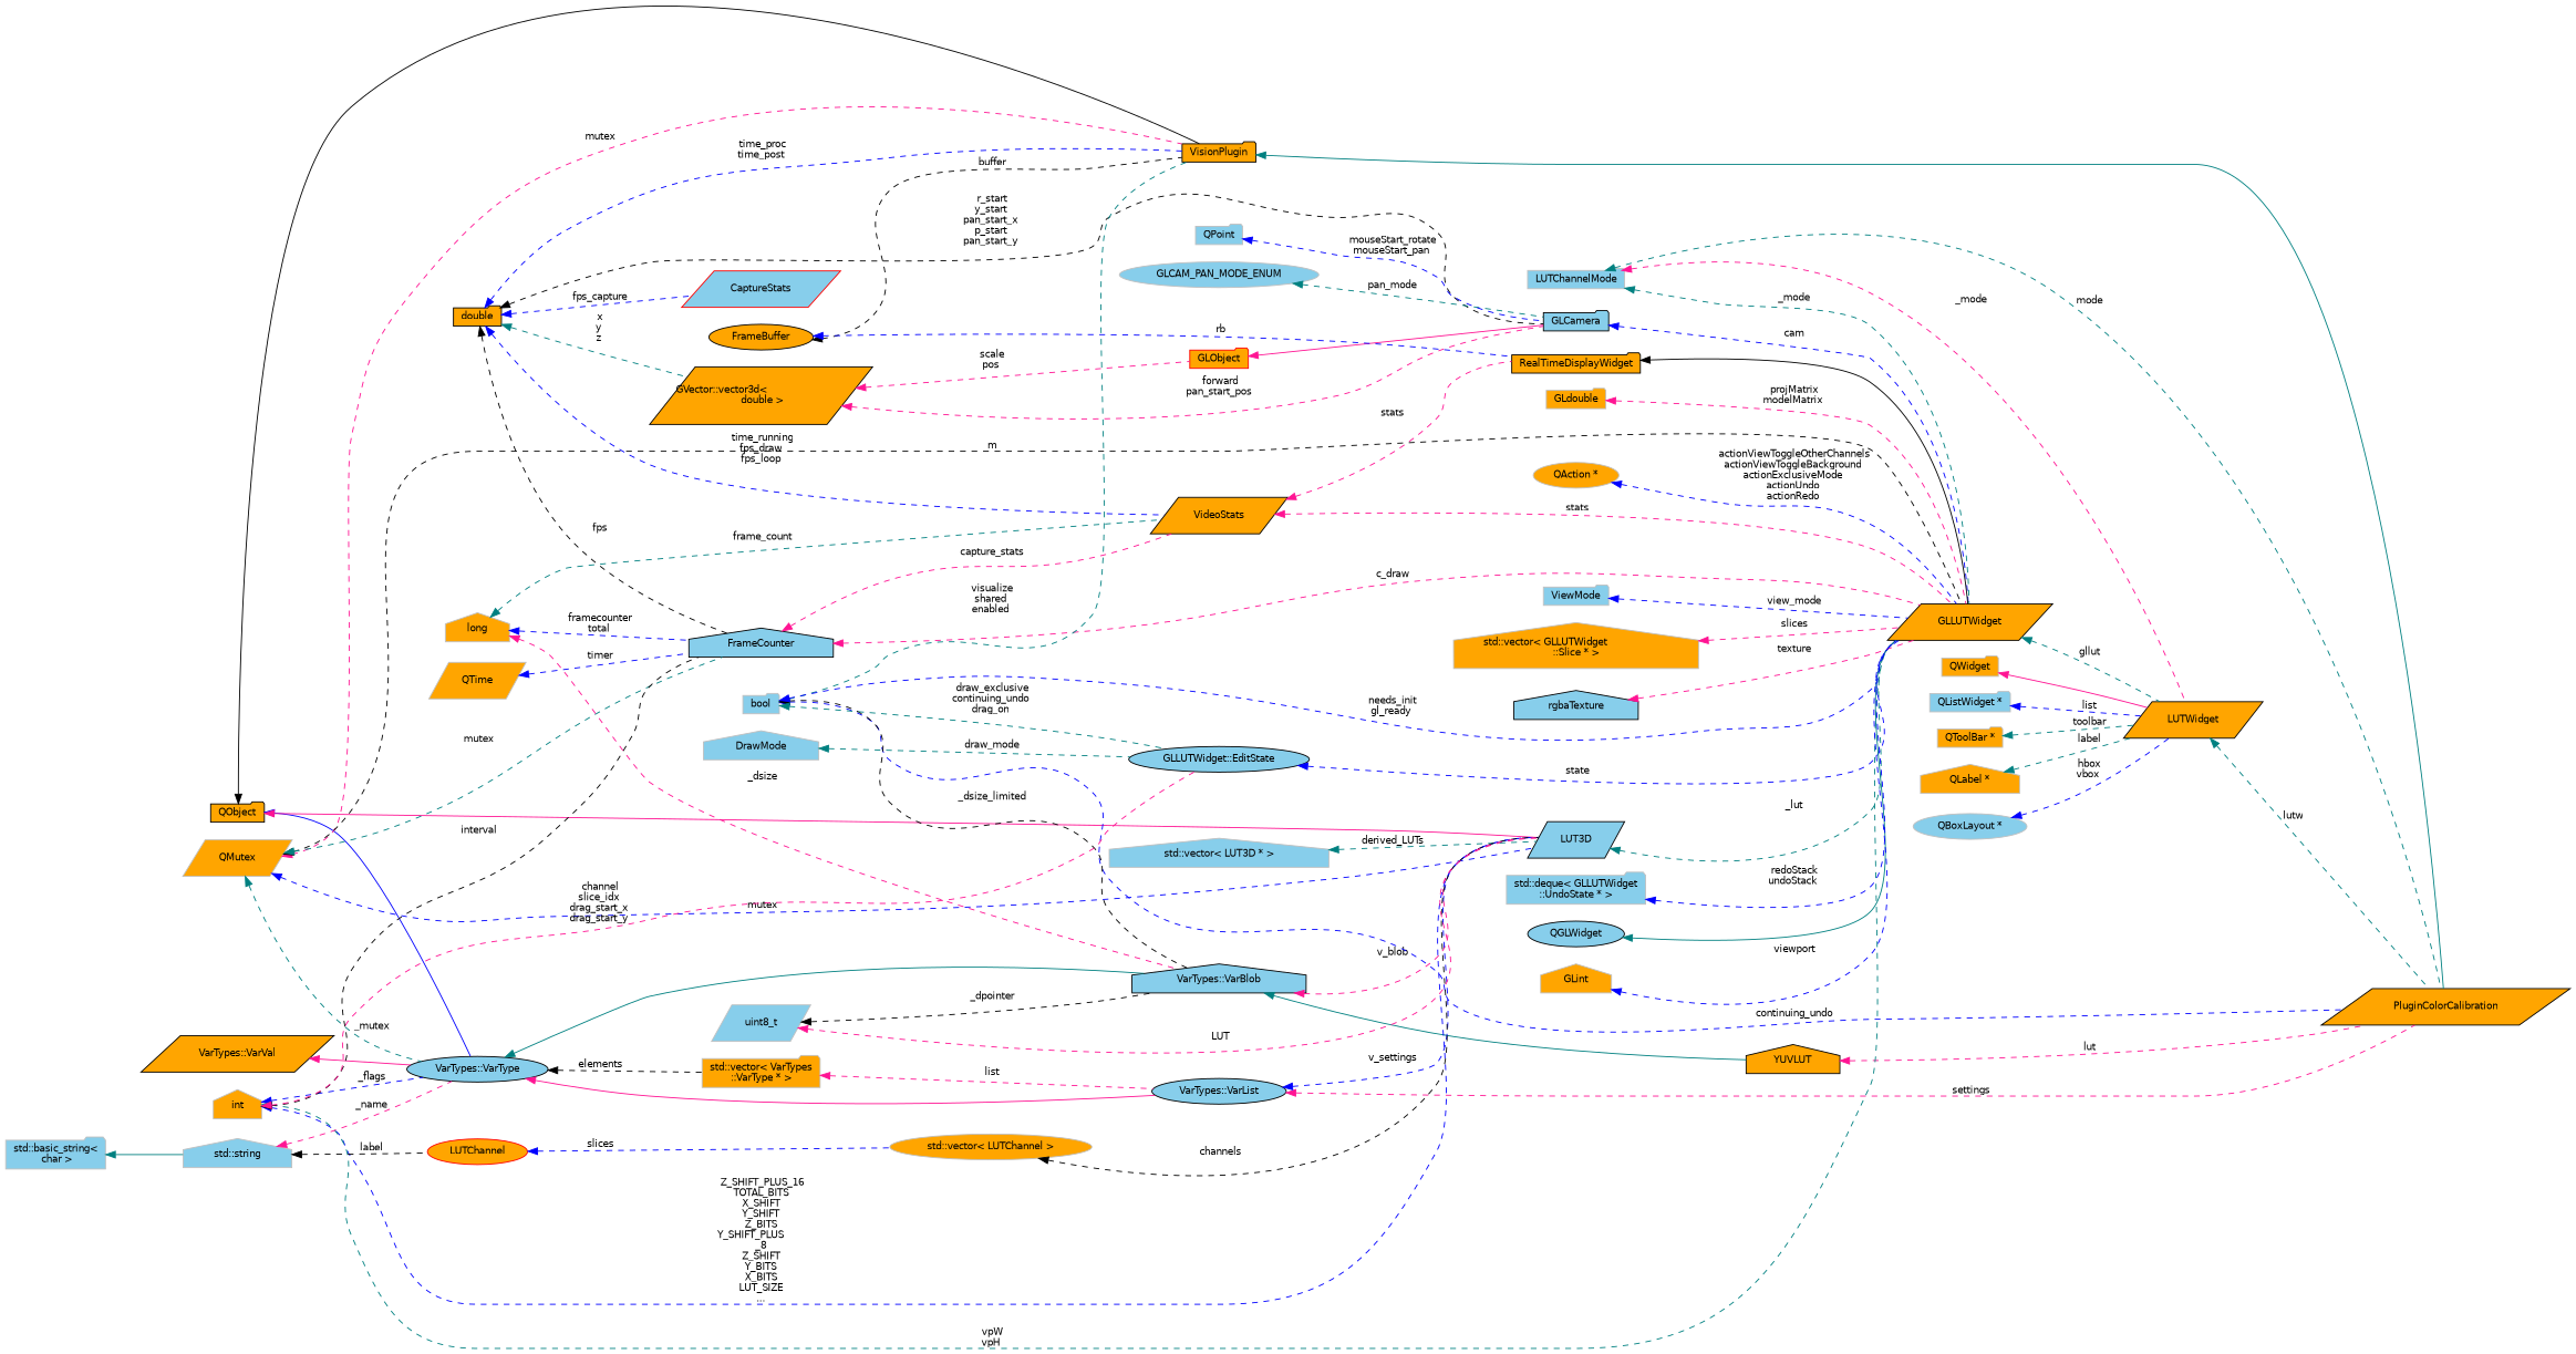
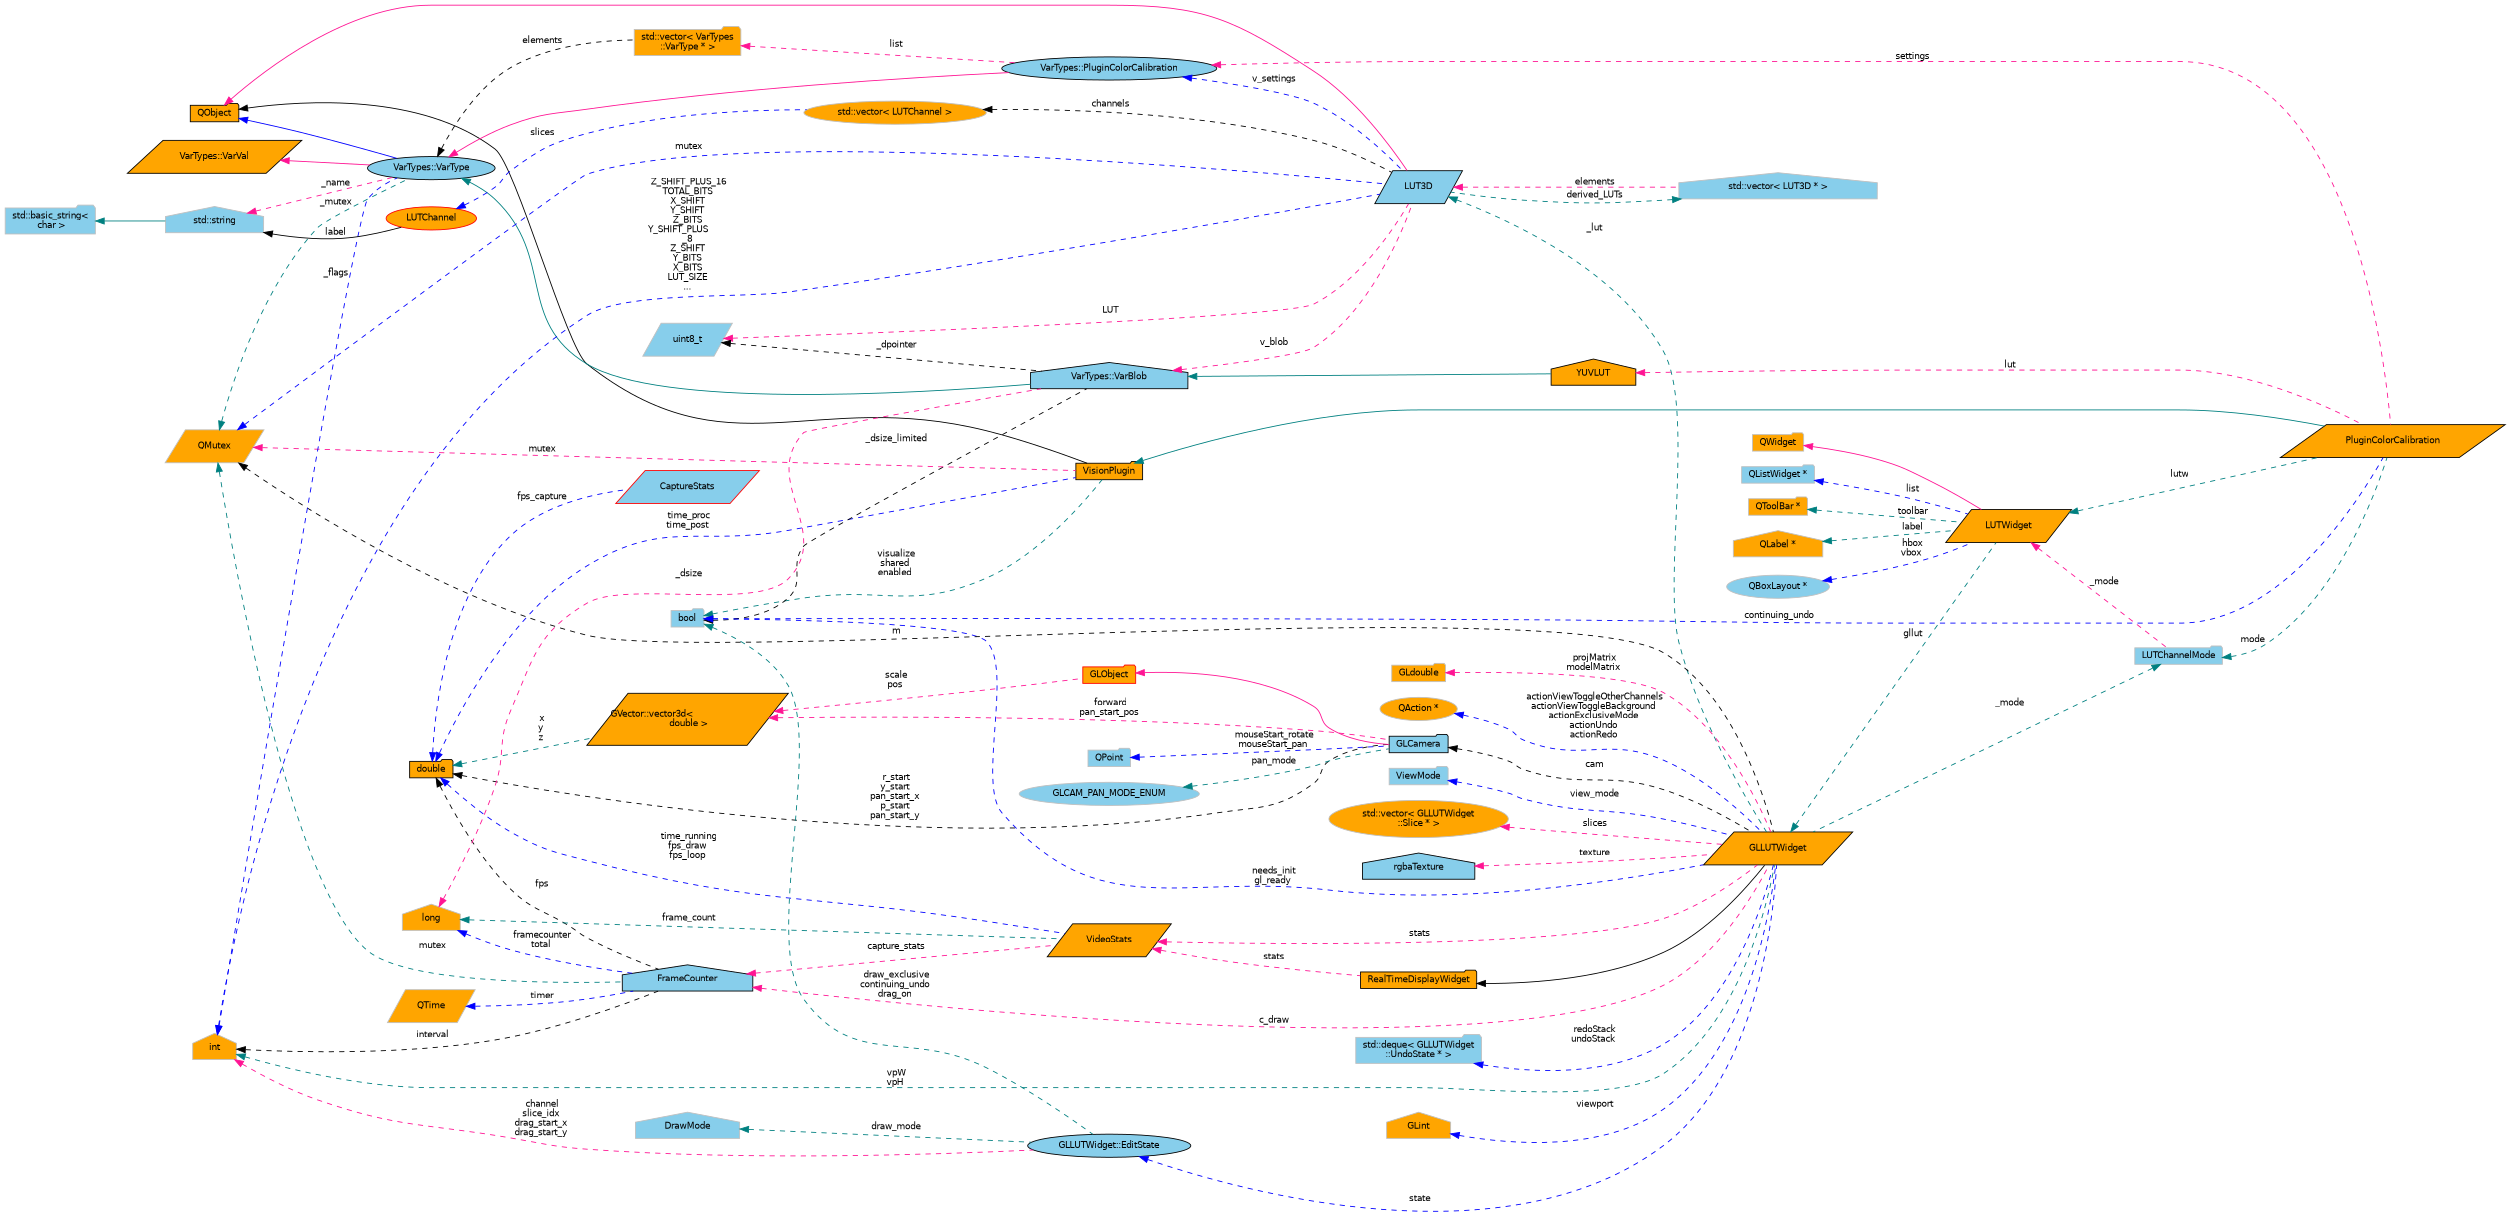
  digraph {
    rankdir=LR
    node [color=grey75 fillcolor=orange fontname=Helvetica fontsize=10 shape=folder style=filled]
    edge [color=deeppink dir=back fontname=Helvetica fontsize=10 labelfontname=Helvetica labelfontsize=10 style=dashed]
    n1 [color=black fontcolor=black height=0.2 label=PluginColorCalibration shape=parallelogram width=0.4]
    n2 [color=black height=0.2 label=VisionPlugin width=0.4]
    n3 [color=black height=0.2 label=QObject width=0.4]
    n4 [color=black fillcolor=skyblue height=0.2 label="VarTypes::VarType" shape=ellipse width=0.4]
    n5 [color=black fillcolor=skyblue height=0.2 label=LUT3D shape=parallelogram width=0.4]
    n6 [color=black fillcolor=skyblue height=0.2 label="VarTypes::VarBlob" shape=house width=0.4]
-   n7 [color=black fillcolor=skyblue height=0.2 label="VarTypes::VarList" shape=ellipse width=0.4]
+   n7 [color=black fillcolor=skyblue height=0.2 label="VarTypes::PluginColorCalibration" shape=ellipse width=0.4]
    n8 [height=0.2 label="std::vector\< VarTypes\l::VarType * \>" width=0.4]
    n9 [color=black height=0.2 label=GLLUTWidget shape=parallelogram width=0.4]
    n10 [fillcolor=skyblue height=0.2 label="std::vector\< LUT3D * \>" shape=house width=0.4]
    n11 [color=black height=0.2 label=double width=0.4]
    n12 [color=black height=0.2 label=VideoStats shape=parallelogram width=0.4]
    n13 [color=red fillcolor=skyblue height=0.2 label=CaptureStats shape=parallelogram width=0.4]
    n14 [color=black fillcolor=skyblue height=0.2 label=FrameCounter shape=house width=0.4]
    n15 [color=black fillcolor=skyblue height=0.2 label=GLCamera width=0.4]
    n16 [color=black height=0.2 label="GVector::vector3d\<\l double \>" shape=parallelogram width=0.4]
    n17 [color=black height=0.2 label=RealTimeDisplayWidget width=0.4]
    n18 [color=red height=0.2 label=GLObject width=0.4]
-   n19 [color=black height=0.2 label=FrameBuffer shape=ellipse width=0.4]
    n20 [fillcolor=skyblue height=0.2 label=bool width=0.4]
    n21 [color=black fillcolor=skyblue height=0.2 label="GLLUTWidget::EditState" shape=ellipse width=0.4]
    n22 [color=black height=0.2 label=YUVLUT shape=house width=0.4]
    n23 [color=black height=0.2 label=LUTWidget shape=parallelogram width=0.4]
    n24 [height=0.2 label=QMutex shape=parallelogram width=0.4]
    n25 [color=black height=0.2 label="VarTypes::VarVal" shape=parallelogram width=0.4]
    n26 [height=0.2 label=int shape=house width=0.4]
    n27 [fillcolor=skyblue height=0.2 label="std::string" shape=house width=0.4]
    n28 [color=red height=0.2 label=LUTChannel shape=ellipse width=0.4]
    n29 [height=0.2 label="std::vector\< LUTChannel \>" shape=ellipse width=0.4]
    n30 [fillcolor=skyblue height=0.2 label="std::basic_string\<\l char \>" width=0.4]
    n31 [fillcolor=skyblue height=0.2 label=uint8_t shape=parallelogram width=0.4]
    n32 [height=0.2 label=long shape=house width=0.4]
    n33 [fillcolor=skyblue height=0.2 label=LUTChannelMode width=0.4]
    n34 [height=0.2 label=QWidget width=0.4]
-   n35 [color=black fillcolor=skyblue height=0.2 label=QGLWidget shape=ellipse width=0.4]
    n36 [height=0.2 label=QTime shape=parallelogram width=0.4]
    n37 [fillcolor=skyblue height=0.2 label=GLCAM_PAN_MODE_ENUM shape=ellipse width=0.4]
    n38 [fillcolor=skyblue height=0.2 label=QPoint width=0.4]
    n39 [height=0.2 label=GLint shape=house width=0.4]
    n40 [fillcolor=skyblue height=0.2 label=DrawMode shape=house width=0.4]
    n41 [height=0.2 label=GLdouble width=0.4]
    n42 [height=0.2 label="QAction *" shape=ellipse width=0.4]
    n43 [fillcolor=skyblue height=0.2 label=ViewMode width=0.4]
-   n44 [height=0.2 label="std::vector\< GLLUTWidget\l::Slice * \>" shape=house width=0.4]
+   n44 [height=0.2 label="std::vector\< GLLUTWidget\l::Slice * \>" shape=ellipse width=0.4]
    n45 [color=black fillcolor=skyblue height=0.2 label=rgbaTexture shape=house width=0.4]
    n46 [fillcolor=skyblue height=0.2 label="std::deque\< GLLUTWidget\l::UndoState * \>" width=0.4]
    n47 [fillcolor=skyblue height=0.2 label="QListWidget *" width=0.4]
    n48 [height=0.2 label="QToolBar *" width=0.4]
    n49 [height=0.2 label="QLabel *" shape=house width=0.4]
    n50 [fillcolor=skyblue height=0.2 label="QBoxLayout *" shape=ellipse width=0.4]
    n2 -> n1 [color=teal style=solid]
    n3 -> n2 [color=black style=solid]
    n3 -> n4 [color=blue style=solid]
    n3 -> n5 [style=solid]
    n4 -> n6 [color=teal style=solid]
    n4 -> n7 [style=solid]
    n4 -> n8 [color=black label=" elements"]
    n5 -> n9 [color=teal label=" _lut"]
+   n5 -> n10 [label=" elements"]
    n6 -> n5 [label=" v_blob"]
    n6 -> n22 [color=teal style=solid]
    n7 -> n1 [label=" settings"]
    n7 -> n5 [color=blue label=" v_settings"]
    n8 -> n7 [label=" list"]
    n9 -> n23 [color=teal label=" gllut"]
    n10 -> n5 [color=teal label=" derived_LUTs"]
    n11 -> n2 [color=blue label=" time_proc\ntime_post"]
    n11 -> n12 [color=blue label=" time_running\nfps_draw\nfps_loop"]
    n11 -> n13 [color=blue label=" fps_capture"]
    n11 -> n14 [color=black label=" fps"]
    n11 -> n15 [color=black label=" r_start\ny_start\npan_start_x\np_start\npan_start_y"]
    n11 -> n16 [color=teal label=" x\ny\nz"]
    n12 -> n9 [label=" stats"]
    n12 -> n17 [label=" stats"]
    n14 -> n9 [label=" c_draw"]
    n14 -> n12 [label=" capture_stats"]
-   n15 -> n9 [color=blue label=" cam"]
+   n15 -> n9 [color=black label=" cam"]
    n16 -> n15 [label=" forward\npan_start_pos"]
    n16 -> n18 [label=" scale\npos"]
    n17 -> n9 [color=black style=solid]
    n18 -> n15 [style=solid]
-   n19 -> n2 [color=black label=" buffer"]
-   n19 -> n17 [color=blue label=" rb"]
    n20 -> n1 [color=blue label=" continuing_undo"]
    n20 -> n2 [color=teal label=" visualize\nshared\nenabled"]
    n20 -> n6 [color=black label=" _dsize_limited"]
    n20 -> n9 [color=blue label=" needs_init\ngl_ready"]
    n20 -> n21 [color=teal label=" draw_exclusive\ncontinuing_undo\ndrag_on"]
    n21 -> n9 [color=blue label=" state"]
    n22 -> n1 [label=" lut"]
    n23 -> n1 [color=teal label=" lutw"]
    n24 -> n2 [label=" mutex"]
    n24 -> n4 [color=teal label=" _mutex"]
    n24 -> n5 [color=blue label=" mutex"]
    n24 -> n9 [color=black label=" m"]
    n24 -> n14 [color=teal label=" mutex"]
    n25 -> n4 [style=solid]
    n26 -> n4 [color=blue label=" _flags"]
    n26 -> n5 [color=blue label=" Z_SHIFT_PLUS_16\nTOTAL_BITS\nX_SHIFT\nY_SHIFT\nZ_BITS\nY_SHIFT_PLUS\l_8\nZ_SHIFT\nY_BITS\nX_BITS\nLUT_SIZE\n..."]
    n26 -> n9 [color=teal label=" vpW\nvpH"]
    n26 -> n14 [color=black label=" interval"]
    n26 -> n21 [label=" channel\nslice_idx\ndrag_start_x\ndrag_start_y"]
    n27 -> n4 [label=" _name"]
-   n27 -> n28 [color=black label=" label"]
+   n27 -> n28 [color=black label=" label" style=solid]
    n28 -> n29 [color=blue label=" slices"]
    n29 -> n5 [color=black label=" channels"]
    n30 -> n27 [color=teal style=solid]
    n31 -> n5 [label=" LUT"]
    n31 -> n6 [color=black label=" _dpointer"]
    n32 -> n6 [label=" _dsize"]
    n32 -> n12 [color=teal label=" frame_count"]
    n32 -> n14 [color=blue label=" framecounter\ntotal"]
    n33 -> n1 [color=teal label=" mode"]
    n33 -> n9 [color=teal label=" _mode"]
-   n33 -> n23 [label=" _mode"]
+   n23 -> n33 [label=" _mode"]
    n34 -> n23 [style=solid]
-   n35 -> n9 [color=teal style=solid]
    n36 -> n14 [color=blue label=" timer"]
    n37 -> n15 [color=teal label=" pan_mode"]
    n38 -> n15 [color=blue label=" mouseStart_rotate\nmouseStart_pan"]
    n39 -> n9 [color=blue label=" viewport"]
    n40 -> n21 [color=teal label=" draw_mode"]
    n41 -> n9 [label=" projMatrix\nmodelMatrix"]
    n42 -> n9 [color=blue label=" actionViewToggleOtherChannels\nactionViewToggleBackground\nactionExclusiveMode\nactionUndo\nactionRedo"]
    n43 -> n9 [color=blue label=" view_mode"]
    n44 -> n9 [label=" slices"]
    n45 -> n9 [label=" texture"]
    n46 -> n9 [color=blue label=" redoStack\nundoStack"]
    n47 -> n23 [color=blue label=" list"]
    n48 -> n23 [color=teal label=" toolbar"]
    n49 -> n23 [color=teal label=" label"]
    n50 -> n23 [color=blue label=" hbox\nvbox"]
  }
